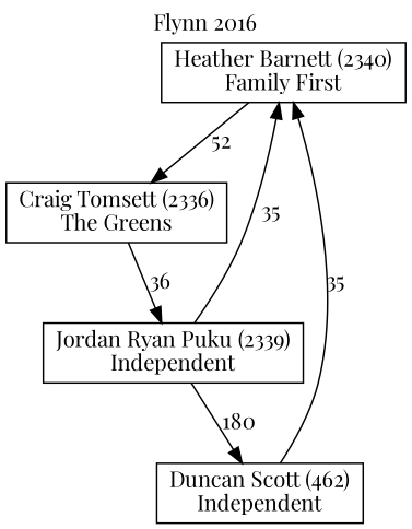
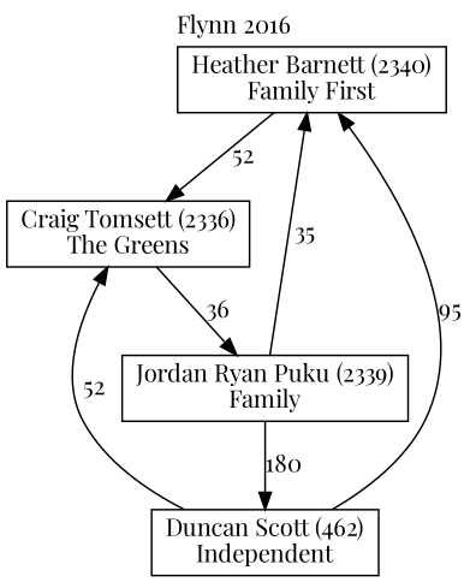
  digraph {
    fontname="Playfair Display"
    label="Flynn 2016"
    labelloc=t
    mclimit=10
    node [fontname="Playfair Display" shape=box]
    edge [fontname="Playfair Display"]
    n1 [label="Heather Barnett (2340)\nFamily First"]
    n2 [label="Craig Tomsett (2336)\nThe Greens"]
-   n3 [label="Jordan Ryan Puku (2339)\nIndependent"]
+   n3 [label="Jordan Ryan Puku (2339)\nFamily"]
    n4 [label="Duncan Scott (462)\nIndependent"]
    n1 -> n2 [label=52]
    n2 -> n3 [label=36]
    n3 -> n1 [label=35]
    n3 -> n4 [label=180]
-   n4 -> n1 [label=35]
+   n4 -> n1 [label=95]
+   n4 -> n2 [label=52]
  }
